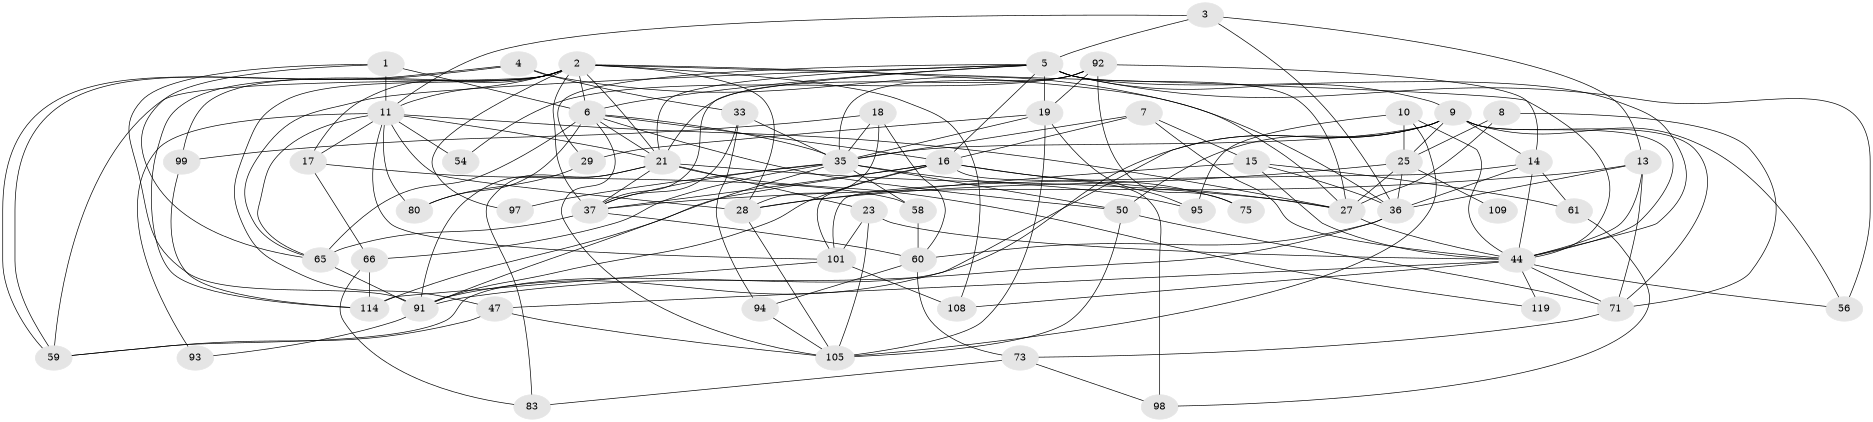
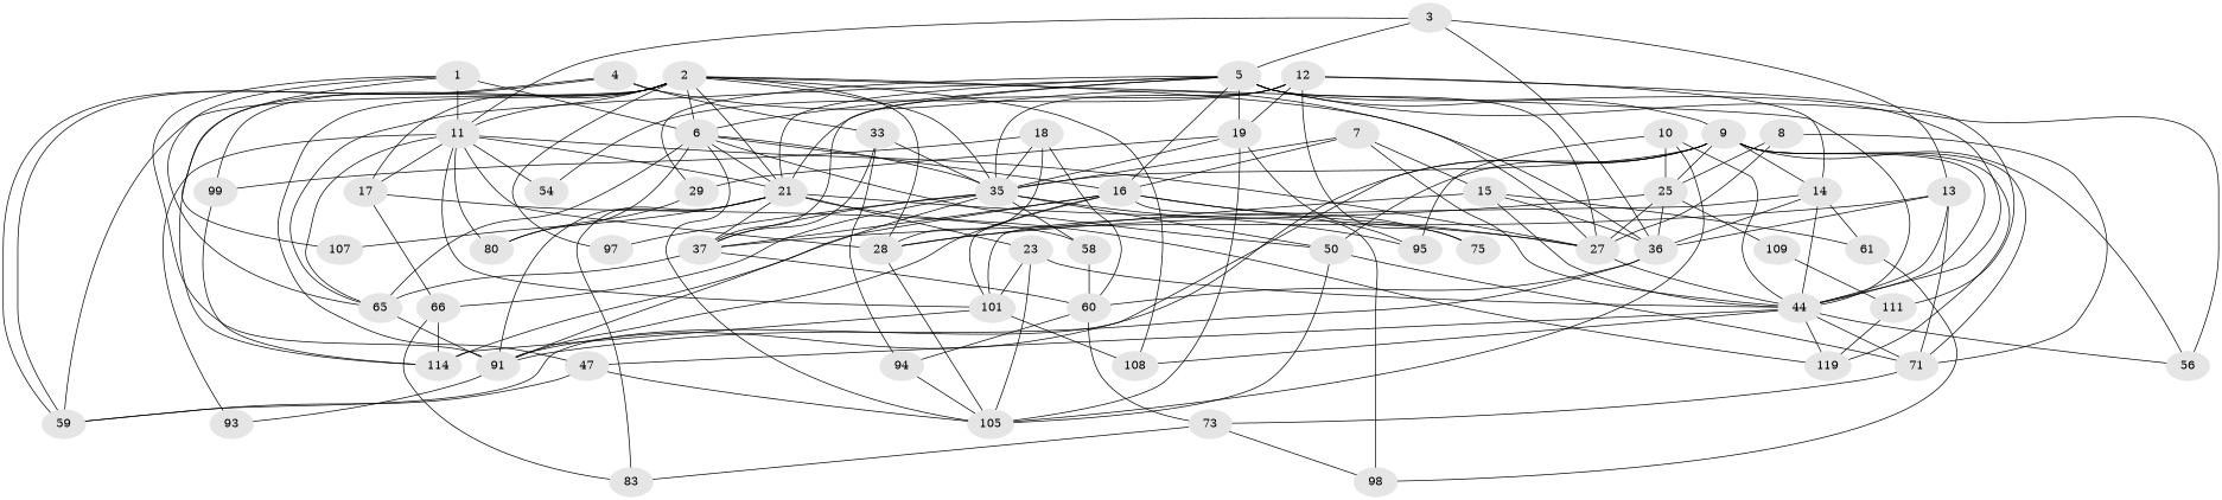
  graph {
    node [color=gray90 style=filled]
    1 [super="+69"]
    6 [super="+45+41"]
    11 [super="+24+76"]
    65 [super="+85+82"]
    91 [super="+116"]
+   107
    21 [super="+34"]
    35 [super="+78+48"]
    16 [super="+30+120"]
    50 [super="+86"]
    80
    105
    17
    27 [super="+31+67"]
    28 [super="+64"]
    54
    93
    101
    2 [super="+52+26+62"]
    44 [super="+46+87"]
    47
    59
    97
    99
    n25 [label=114 super="+118"]
    108
    58
    66
    37 [super="+88"]
    119
    23
    83
    95
    56
    71 [super="+77"]
    3 [super="+84"]
    5 [super="+115+63+49"]
    13 [super="+22"]
    36 [super="+89"]
    9 [super="+43+40"]
    19 [super="+20+110"]
    29
    60
    33 [super="+96"]
    94
    4
    25 [super="+55"]
    14 [super="+102"]
    75
    98
    7 [super="+81"]
    15 [super="+38"]
    61 [super="+114"]
    109
    8
    73
    10
-   12 [super="+113" label=92]
+   12 [super="+113"]
+   111
    18 [super="+39"]
    1 -- 6 [weight=2]
    1 -- 11 [weight=2]
    1 -- 65
    1 -- 91
+   1 -- 107
    6 -- 65 [weight=2]
    6 -- 21
    6 -- 35
    6 -- 16
    6 -- 50
    6 -- 80
    6 -- 105
    11 -- 65
    11 -- 21
    11 -- 80
    11 -- 17
    11 -- 27 [weight=2]
    11 -- 28
    11 -- 54
    11 -- 93
    11 -- 101
    65 -- 91
    91 -- 93
    21 -- 91
+   21 -- 107
    21 -- 27
    21 -- 37
    21 -- 119
    21 -- 23
    21 -- 83
    35 -- 91
    35 -- 50
    35 -- 97
    35 -- 58
    35 -- 66
    35 -- 37
    35 -- 95
    16 -- 91
    16 -- 27
    16 -- 101
    16 -- n25
    16 -- 37 [weight=2]
    16 -- 75
    16 -- 98
    50 -- 105
    50 -- 71
    17 -- 58
    17 -- 66
    27 -- 44
    28 -- 105
    101 -- n25
    101 -- 108
    2 -- 6
    2 -- 11
    2 -- 21 [weight=2]
-   2 -- 37
+   2 -- 35
    2 -- 17
    2 -- 27
    2 -- 28
    2 -- 44
    2 -- 47
    2 -- 59
    2 -- 97
    2 -- 99
    2 -- n25
    2 -- 108
    44 -- 47
    44 -- 108
    44 -- 119
    44 -- 56
    44 -- 71
    47 -- 105
    47 -- 59
    99 -- n25
    58 -- 60
    66 -- n25
    66 -- 83
    37 -- 65
    37 -- 60
    23 -- 105
    23 -- 101
    23 -- 44
    71 -- 73
    3 -- 11
    3 -- 5
    3 -- 13
    3 -- 36
    5 -- 6
    5 -- 65
    5 -- 21
    5 -- 16
    5 -- 27
    5 -- 44
    5 -- 37
    5 -- 56
    5 -- 9
    5 -- 19 [weight=2]
    5 -- 29
    13 -- 44
    13 -- 37
    13 -- 71
    13 -- 36
    36 -- 91
    36 -- 60
    9 -- 91
    9 -- 35
    9 -- 50
    9 -- 44
    9 -- 59
+   9 -- 119
    9 -- 56
    9 -- 71
    9 -- 25
    9 -- 14
    19 -- 35
    19 -- 105
    19 -- 95
    19 -- 29
    29 -- 80
    60 -- 94
    60 -- 73
    33 -- 35
    33 -- 37
    33 -- 94
    94 -- 105
    4 -- 59
    4 -- 59
    4 -- 36
    4 -- 33
    25 -- 27
    25 -- 28
    25 -- 36
    25 -- 109
    14 -- 101
    14 -- 44
    14 -- 36
    14 -- 61
    7 -- 35
    7 -- 16
    7 -- 44 [weight=2]
    7 -- 15
    15 -- 28
    15 -- 44
    15 -- 36
    15 -- 61
    61 -- 98
+   109 -- 111
    8 -- 27
    8 -- 71
    8 -- 25
    73 -- 83
    73 -- 98
    10 -- 105
    10 -- 44
    10 -- 95
    10 -- 25
    12 -- 21
    12 -- 35
    12 -- 54
    12 -- 19
    12 -- 14
    12 -- 75
+   12 -- 111 [weight=2]
+   111 -- 119
    18 -- 35
    18 -- 28
    18 -- 99
    18 -- 60
  }
